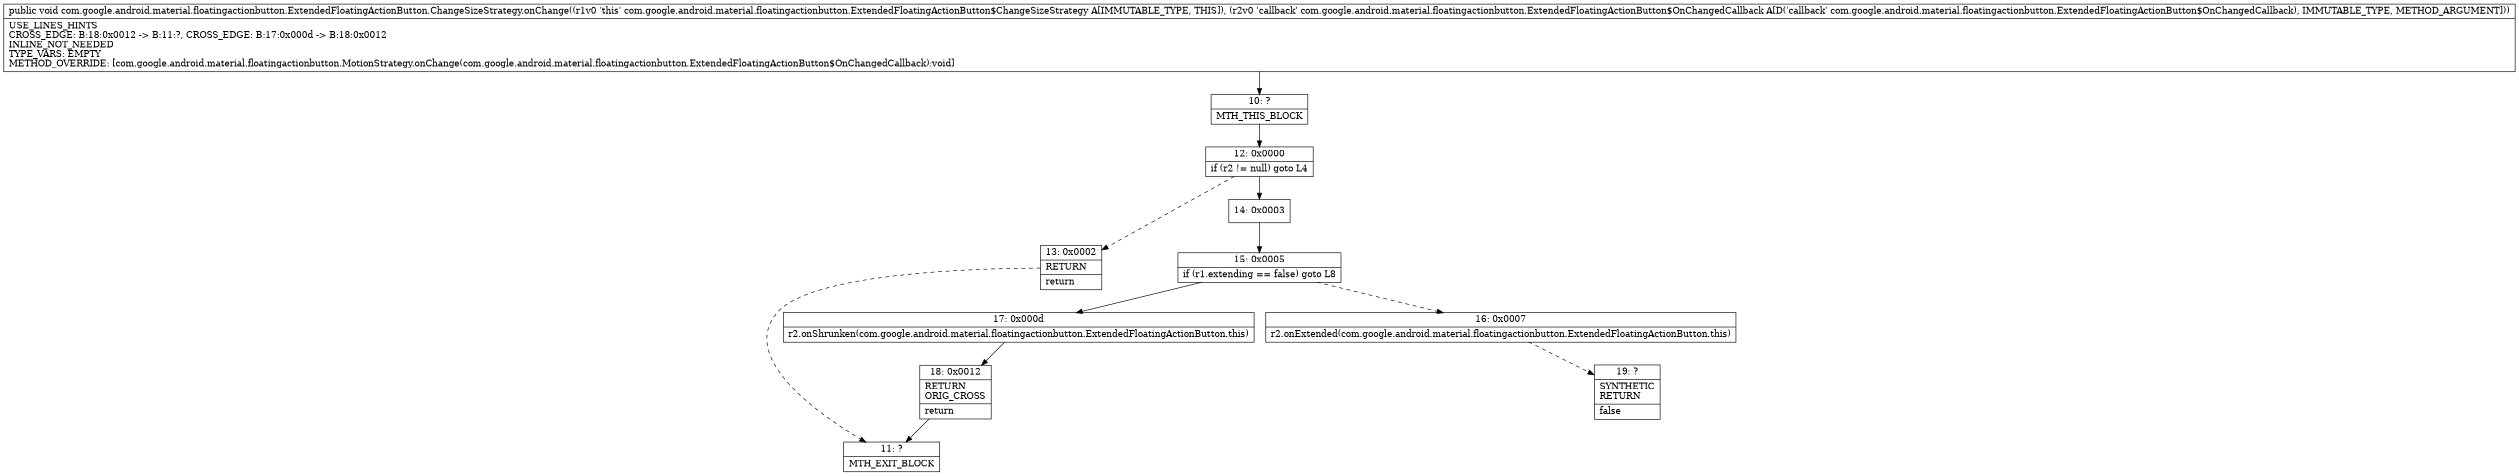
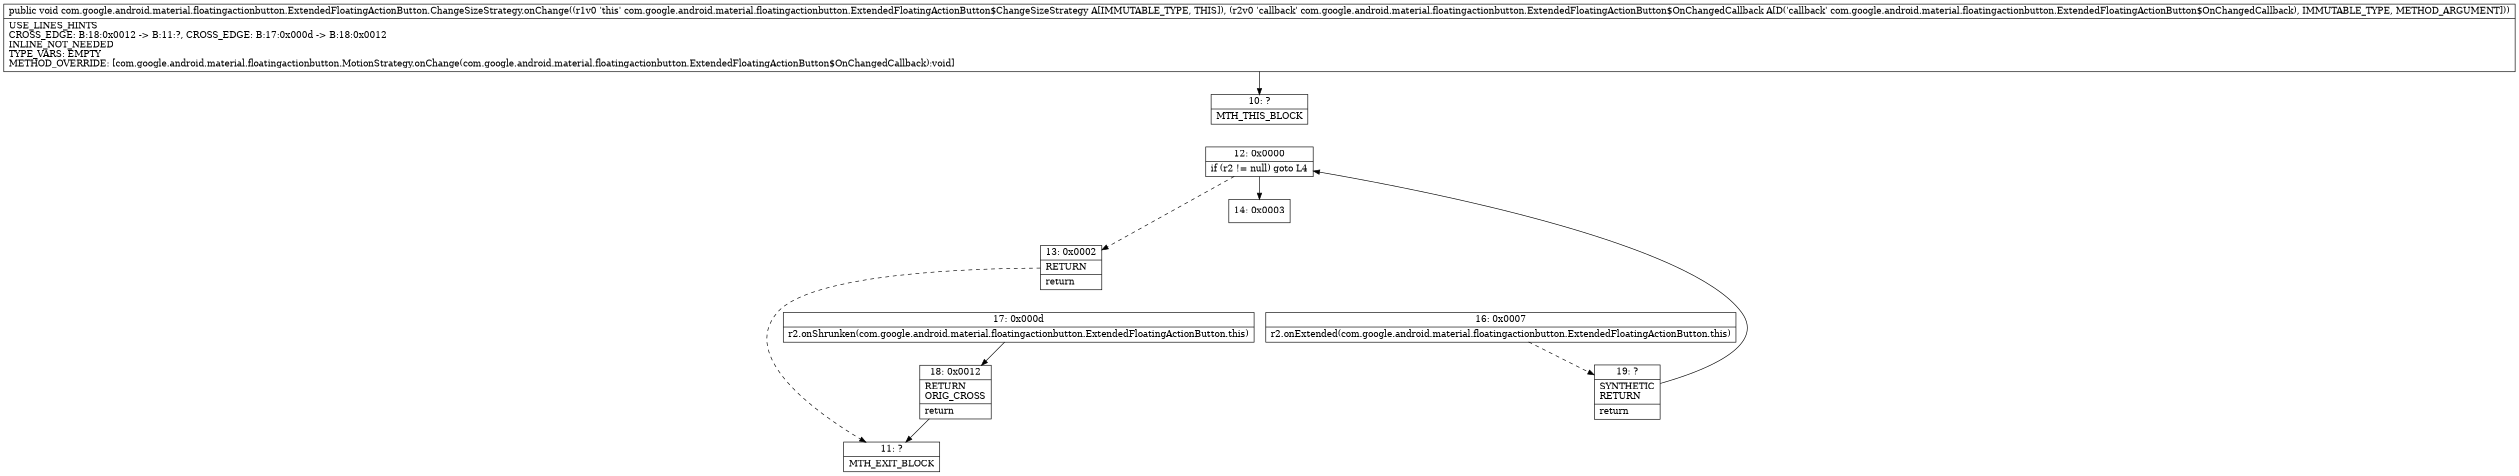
  digraph {
    node [shape=record]
    n1 [label="{10\:\ ?|MTH_THIS_BLOCK\l}"]
    n2 [label="{12\:\ 0x0000|if (r2 != null) goto L4\l}"]
    n3 [label="{13\:\ 0x0002|RETURN\l|return\l}"]
    n4 [label="{14\:\ 0x0003}"]
    n5 [label="{11\:\ ?|MTH_EXIT_BLOCK\l}"]
-   n6 [label="{15\:\ 0x0005|if (r1.extending == false) goto L8\l}"]
    n7 [label="{16\:\ 0x0007|r2.onExtended(com.google.android.material.floatingactionbutton.ExtendedFloatingActionButton.this)\l}"]
    n8 [label="{17\:\ 0x000d|r2.onShrunken(com.google.android.material.floatingactionbutton.ExtendedFloatingActionButton.this)\l}"]
-   n9 [label="{19\:\ ?|SYNTHETIC\lRETURN\l|false\l}"]
+   n9 [label="{19\:\ ?|SYNTHETIC\lRETURN\l|return\l}"]
    n10 [label="{18\:\ 0x0012|RETURN\lORIG_CROSS\l|return\l}"]
    n11 [label="{public void com.google.android.material.floatingactionbutton.ExtendedFloatingActionButton.ChangeSizeStrategy.onChange((r1v0 'this' com.google.android.material.floatingactionbutton.ExtendedFloatingActionButton$ChangeSizeStrategy A[IMMUTABLE_TYPE, THIS]), (r2v0 'callback' com.google.android.material.floatingactionbutton.ExtendedFloatingActionButton$OnChangedCallback A[D('callback' com.google.android.material.floatingactionbutton.ExtendedFloatingActionButton$OnChangedCallback), IMMUTABLE_TYPE, METHOD_ARGUMENT]))  | USE_LINES_HINTS\lCROSS_EDGE: B:18:0x0012 \-\> B:11:?, CROSS_EDGE: B:17:0x000d \-\> B:18:0x0012\lINLINE_NOT_NEEDED\lTYPE_VARS: EMPTY\lMETHOD_OVERRIDE: [com.google.android.material.floatingactionbutton.MotionStrategy.onChange(com.google.android.material.floatingactionbutton.ExtendedFloatingActionButton$OnChangedCallback):void]\l}"]
-   n1 -> n2
+   n9 -> n2
    n2 -> n3 [style=dashed]
    n2 -> n4
    n3 -> n5 [style=dashed]
-   n4 -> n6
-   n6 -> n7 [style=dashed]
-   n6 -> n8
    n7 -> n9 [style=dashed]
    n8 -> n10
    n10 -> n5
    n11 -> n1
  }
